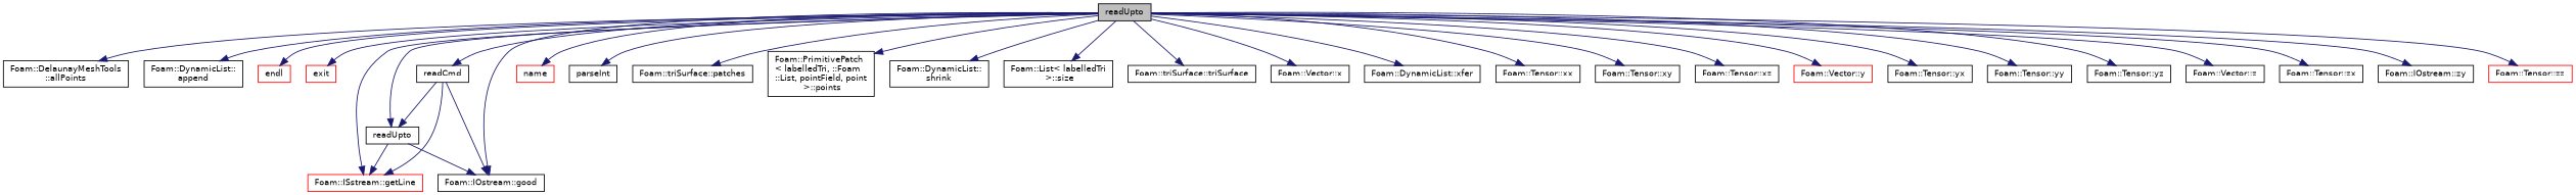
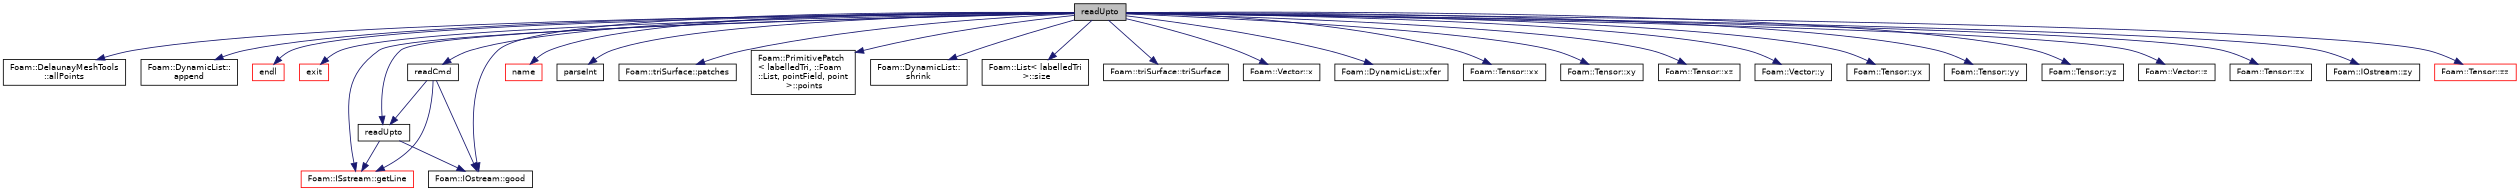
  digraph {
    rankdir=TB
    node [color=black fontname=Helvetica fontsize=10 shape=record]
    edge [color=midnightblue fontname=Helvetica fontsize=10 labelfontname=Helvetica labelfontsize=10 style=solid]
    n1 [fillcolor=grey75 fontcolor=black height=0.2 label=readUpto style=filled width=0.4]
    n2 [height=0.2 label="Foam::DelaunayMeshTools\l::allPoints" width=0.4]
    n3 [height=0.2 label="Foam::DynamicList::\lappend" width=0.4]
    n4 [color=red height=0.2 label=endl width=0.4]
    n5 [color=red height=0.2 label=exit width=0.4]
    n6 [color=red height=0.2 label="Foam::ISstream::getLine" width=0.4]
    n7 [height=0.2 label="Foam::IOstream::good" width=0.4]
    n8 [color=red height=0.2 label=name width=0.4]
    n9 [height=0.2 label=parseInt width=0.4]
    n10 [height=0.2 label="Foam::triSurface::patches" width=0.4]
    n11 [height=0.2 label="Foam::PrimitivePatch\l\< labelledTri, ::Foam\l::List, pointField, point\l \>::points" width=0.4]
    n12 [height=0.2 label=readCmd width=0.4]
    n13 [height=0.2 label=readUpto width=0.4]
    n14 [height=0.2 label="Foam::DynamicList::\lshrink" width=0.4]
    n15 [height=0.2 label="Foam::List\< labelledTri\l \>::size" width=0.4]
    n16 [height=0.2 label="Foam::triSurface::triSurface" width=0.4]
    n17 [height=0.2 label="Foam::Vector::x" width=0.4]
    n18 [height=0.2 label="Foam::DynamicList::xfer" width=0.4]
    n19 [height=0.2 label="Foam::Tensor::xx" width=0.4]
    n20 [height=0.2 label="Foam::Tensor::xy" width=0.4]
    n21 [height=0.2 label="Foam::Tensor::xz" width=0.4]
-   n22 [color=red height=0.2 label="Foam::Vector::y" width=0.4]
+   n22 [height=0.2 label="Foam::Vector::y" width=0.4]
    n23 [height=0.2 label="Foam::Tensor::yx" width=0.4]
    n24 [height=0.2 label="Foam::Tensor::yy" width=0.4]
    n25 [height=0.2 label="Foam::Tensor::yz" width=0.4]
    n26 [height=0.2 label="Foam::Vector::z" width=0.4]
    n27 [height=0.2 label="Foam::Tensor::zx" width=0.4]
    n28 [height=0.2 label="Foam::IOstream::zy" width=0.4]
    n29 [color=red height=0.2 label="Foam::Tensor::zz" width=0.4]
    n1 -> n2
    n1 -> n3
    n1 -> n4
    n1 -> n5
    n1 -> n6
    n1 -> n7
    n1 -> n8
    n1 -> n9
    n1 -> n10
    n1 -> n11
    n1 -> n12
    n1 -> n13
    n1 -> n14
    n1 -> n15
    n1 -> n16
    n1 -> n17
    n1 -> n18
    n1 -> n19
    n1 -> n20
    n1 -> n21
    n1 -> n22
    n1 -> n23
    n1 -> n24
    n1 -> n25
    n1 -> n26
    n1 -> n27
    n1 -> n28
    n1 -> n29
    n12 -> n6
    n12 -> n7
    n12 -> n13
    n13 -> n6
    n13 -> n7
  }
